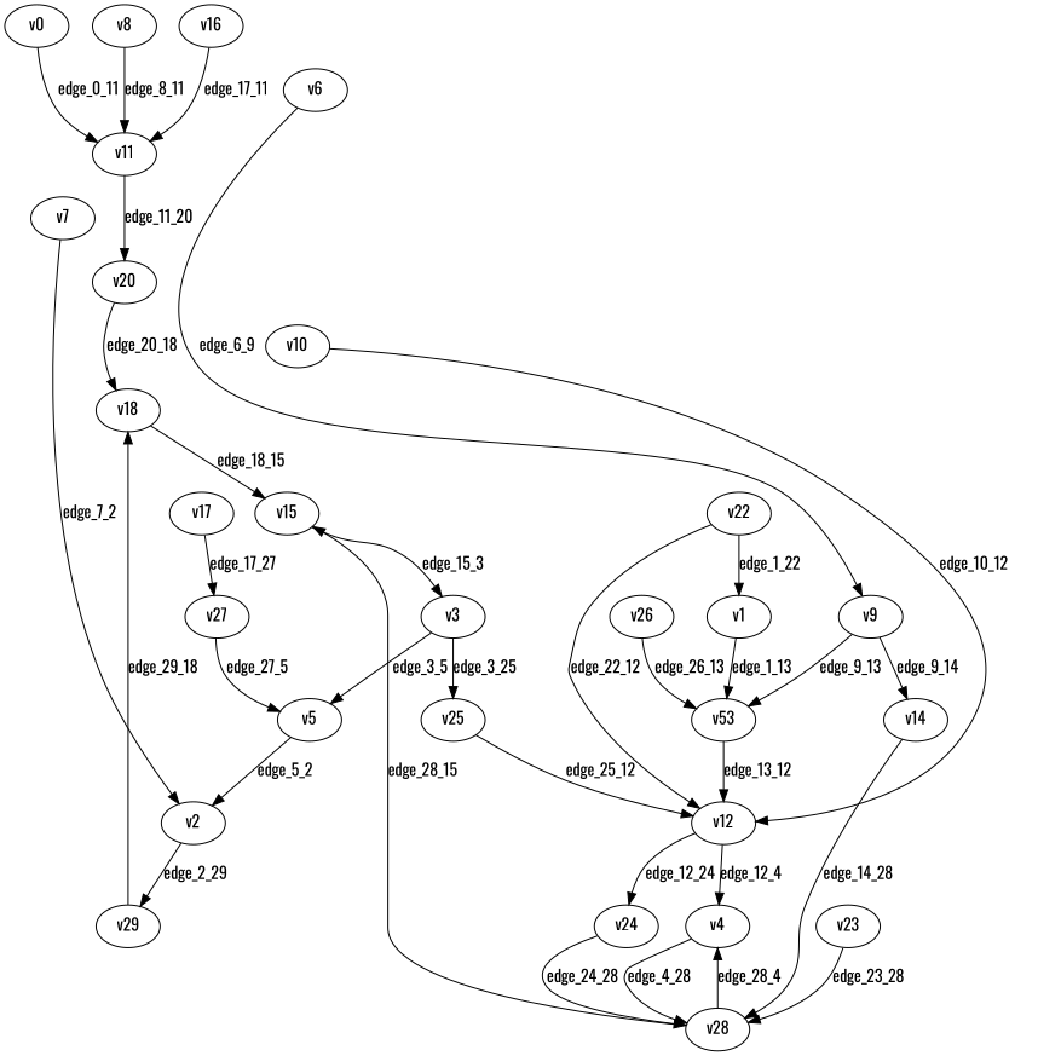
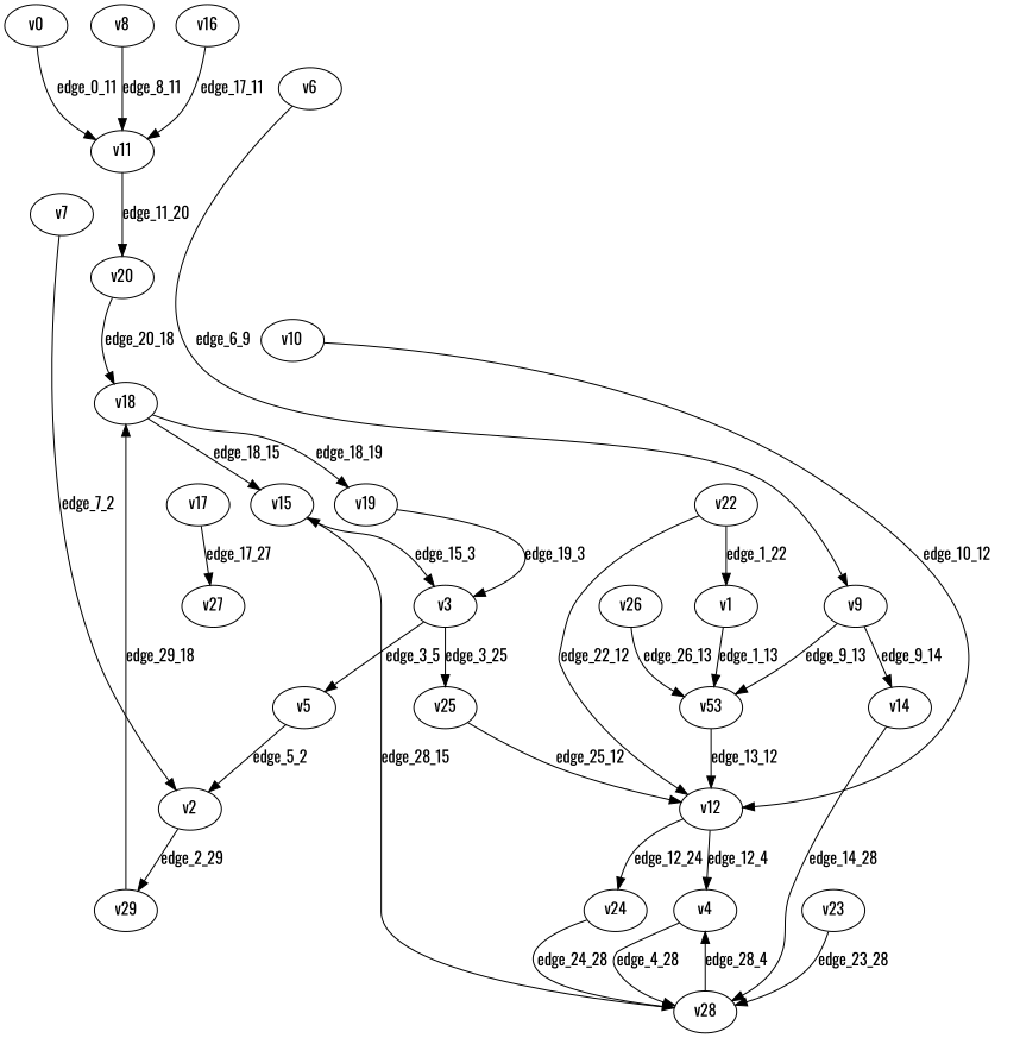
  digraph {
    fontname=Oswald
    node [fontname=Oswald player=-1]
    edge [fontname=Oswald]
    v11
    v0 [player=0]
    v20 [player=0]
    v1
    n5 [label=v53 player=1]
    v12
    v22 [player=1]
    v2
    v29 [player=0]
    v18
    v3
    v5 [player=1]
    v25 [player=0]
    v4 [player=1]
    v28
    v15 [player=1]
    v9
    v6 [player=0]
    v14 [player=1]
    v7 [player=0]
    v8 [player=1]
    v10 [player=0]
    v24 [player=1]
    v16 [player=0]
    v27
    v17 [player=0]
+   v19 [player=0]
    v23 [player=1]
    v26
    v11 -> v20 [label=edge_11_20 probability=1.000000]
    v0 -> v11 [discount=0.565855 label=edge_0_11 weight=-1.465181]
    v20 -> v18 [discount=0.470047 label=edge_20_18 weight=-3.518523]
    v1 -> n5 [label=edge_1_13 probability=0.430152]
    n5 -> v12 [discount=0.818259 label=edge_13_12 weight=8.590014]
    v12 -> v4 [label=edge_12_4 probability=0.573634]
    v12 -> v24 [label=edge_12_24 probability=0.426366]
    v22 -> v1 [label=edge_1_22 probability=0.569848]
    v22 -> v12 [discount=0.228765 label=edge_22_12 weight=-7.507319]
    v2 -> v29 [label=edge_2_29 probability=1.000000]
    v29 -> v18 [discount=0.626780 label=edge_29_18 weight=7.746089]
    v18 -> v15 [label=edge_18_15 probability=0.402226]
+   v18 -> v19 [label=edge_18_19 probability=0.597774]
    v3 -> v5 [label=edge_3_5 probability=0.670067]
    v3 -> v25 [label=edge_3_25 probability=0.329933]
    v5 -> v2 [discount=0.779365 label=edge_5_2 weight=0.403977]
    v25 -> v12 [discount=0.809163 label=edge_25_12 weight=-4.526115]
    v4 -> v28 [discount=0.155687 label=edge_4_28 weight=-4.908008]
    v28 -> v4 [label=edge_28_4 probability=0.503263]
    v28 -> v15 [label=edge_28_15 probability=0.496737]
    v15 -> v3 [discount=0.647254 label=edge_15_3 weight=0.052675]
    v9 -> n5 [label=edge_9_13 probability=0.401368]
    v9 -> v14 [label=edge_9_14 probability=0.598632]
    v6 -> v9 [discount=0.351054 label=edge_6_9 weight=-8.276003]
    v14 -> v28 [discount=0.458230 label=edge_14_28 weight=-2.444455]
    v7 -> v2 [discount=0.898417 label=edge_7_2 weight=-6.137763]
    v8 -> v11 [discount=0.130179 label=edge_8_11 weight=2.675117]
    v10 -> v12 [discount=0.113556 label=edge_10_12 weight=-3.561101]
    v24 -> v28 [discount=0.210166 label=edge_24_28 weight=-0.994810]
    v16 -> v11 [discount=0.102543 label=edge_17_11 weight=-3.859512]
-   v27 -> v5 [label=edge_27_5 probability=1.000000]
    v17 -> v27 [discount=0.386640 label=edge_17_27 weight=1.301948]
+   v19 -> v3 [discount=0.379223 label=edge_19_3 weight=-1.993962]
    v23 -> v28 [discount=0.565689 label=edge_23_28 weight=1.395140]
    v26 -> n5 [label=edge_26_13 probability=1.000000]
  }
